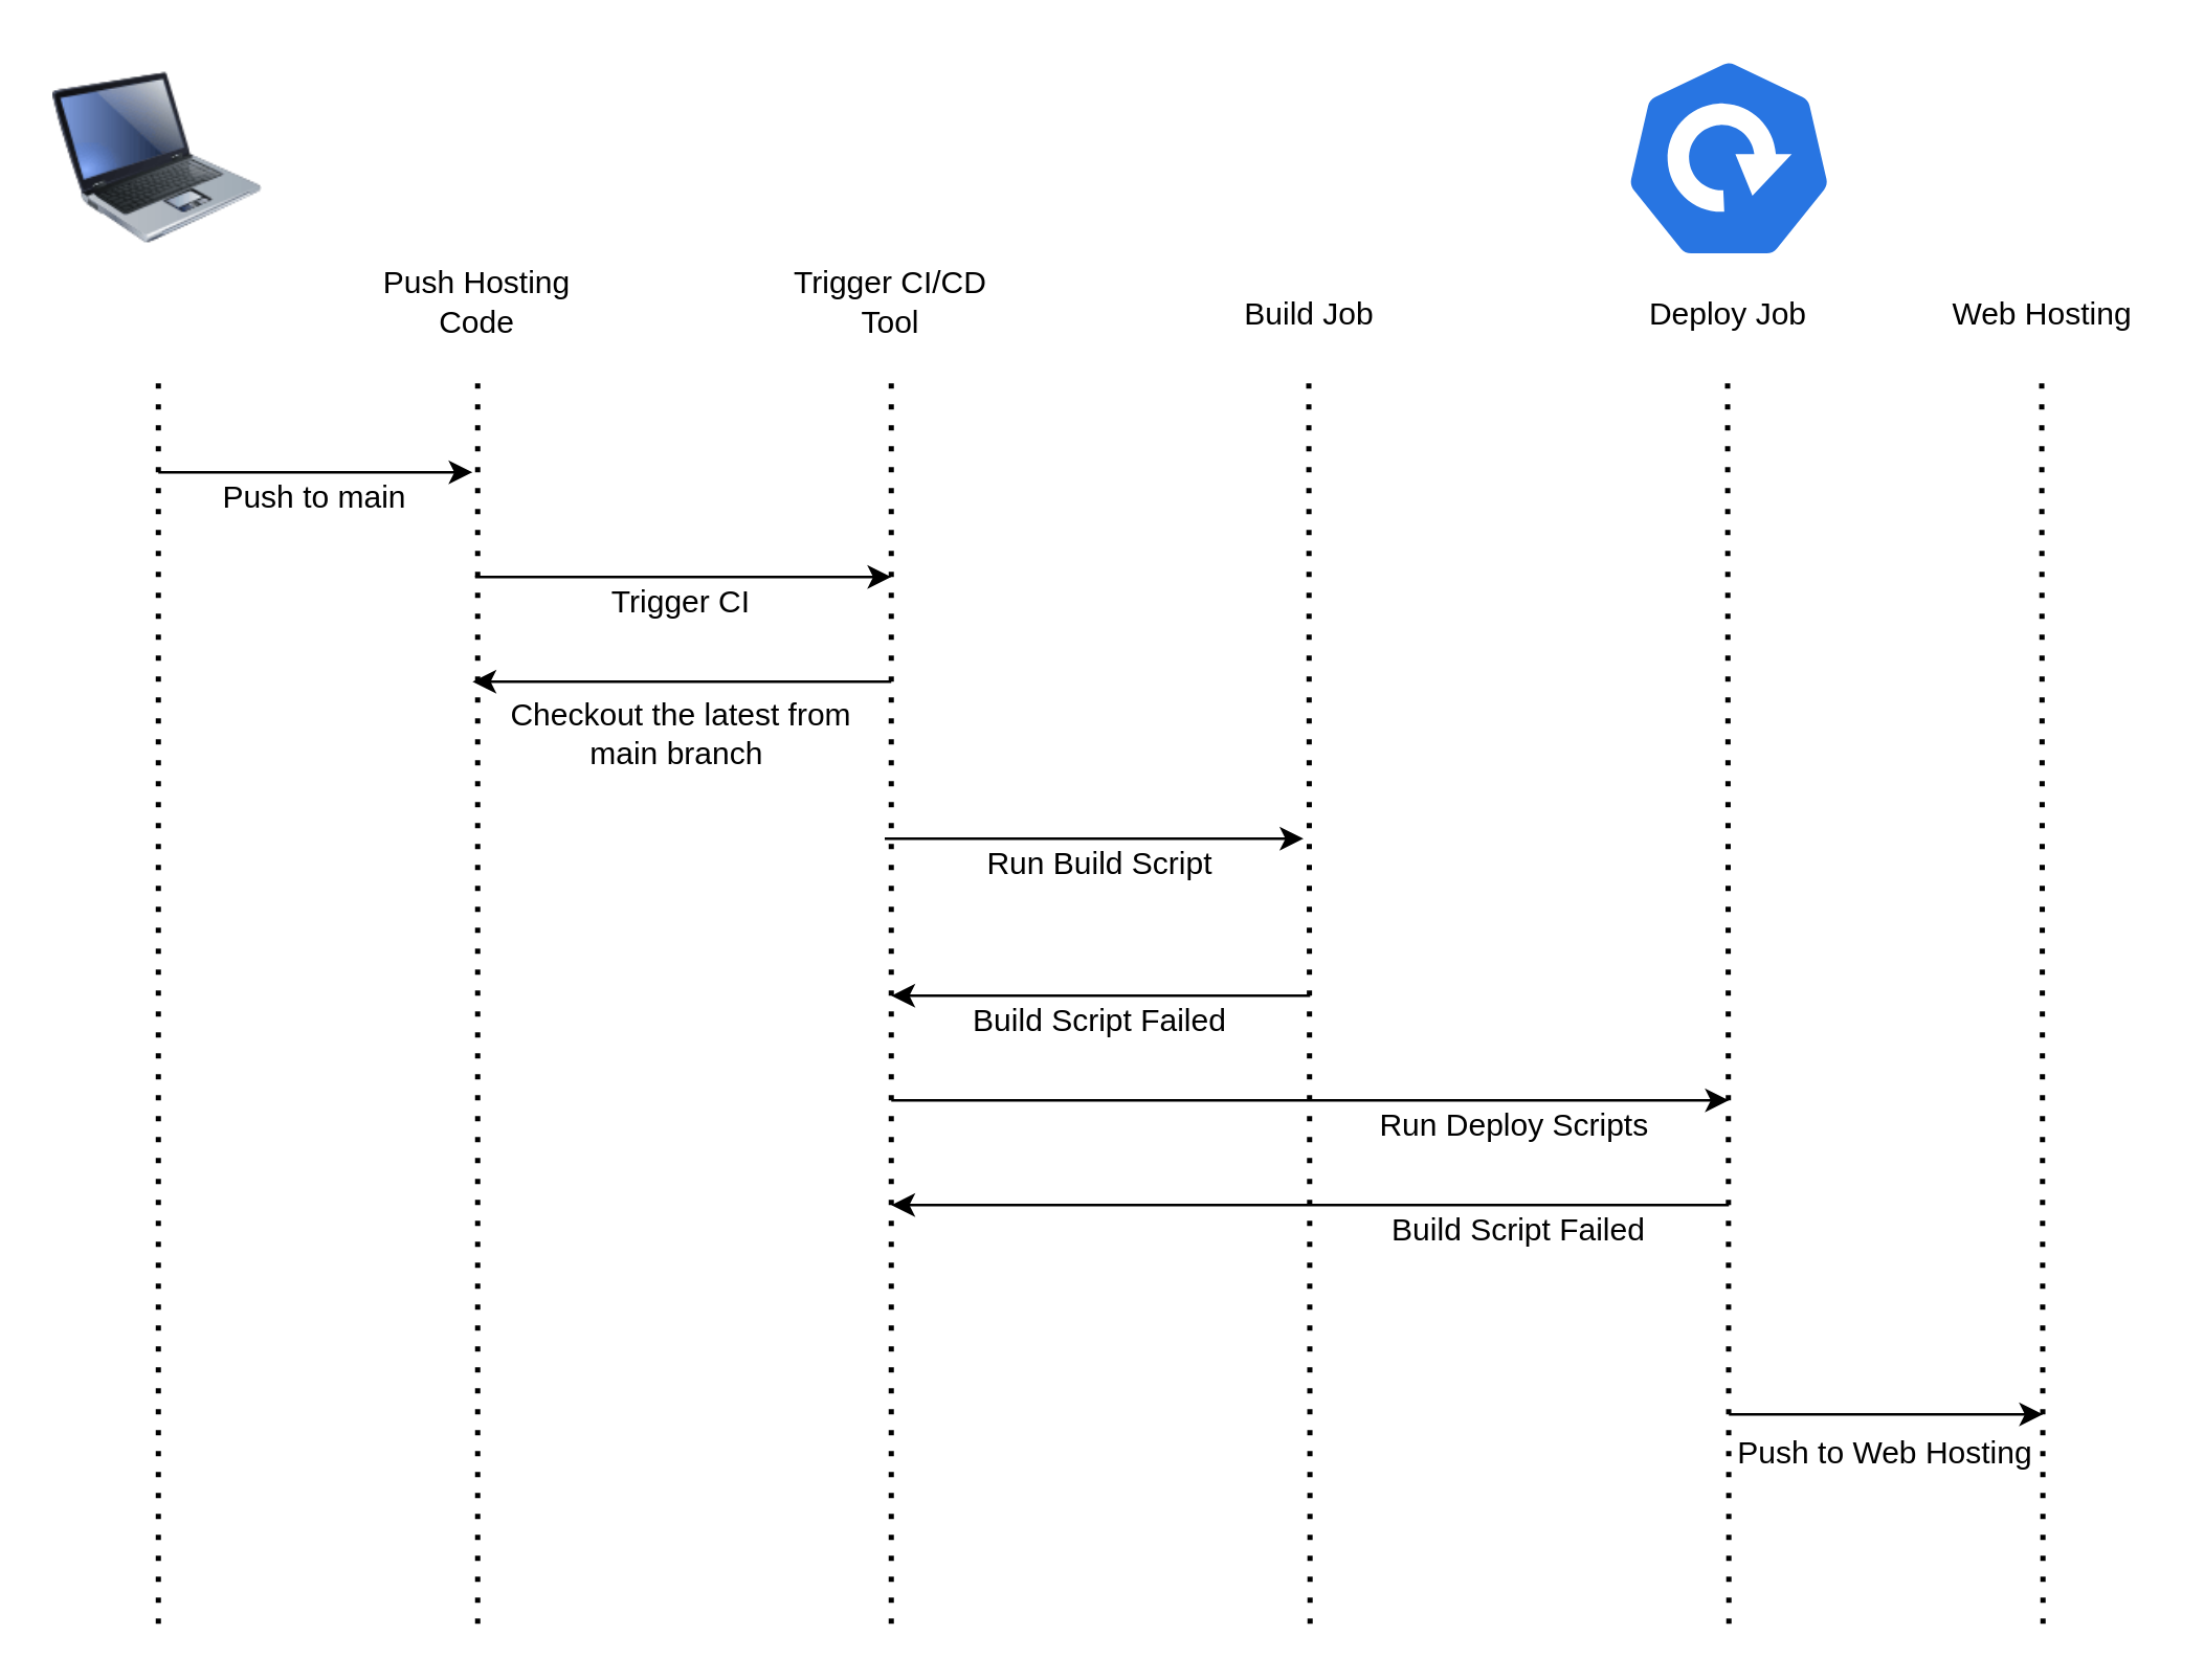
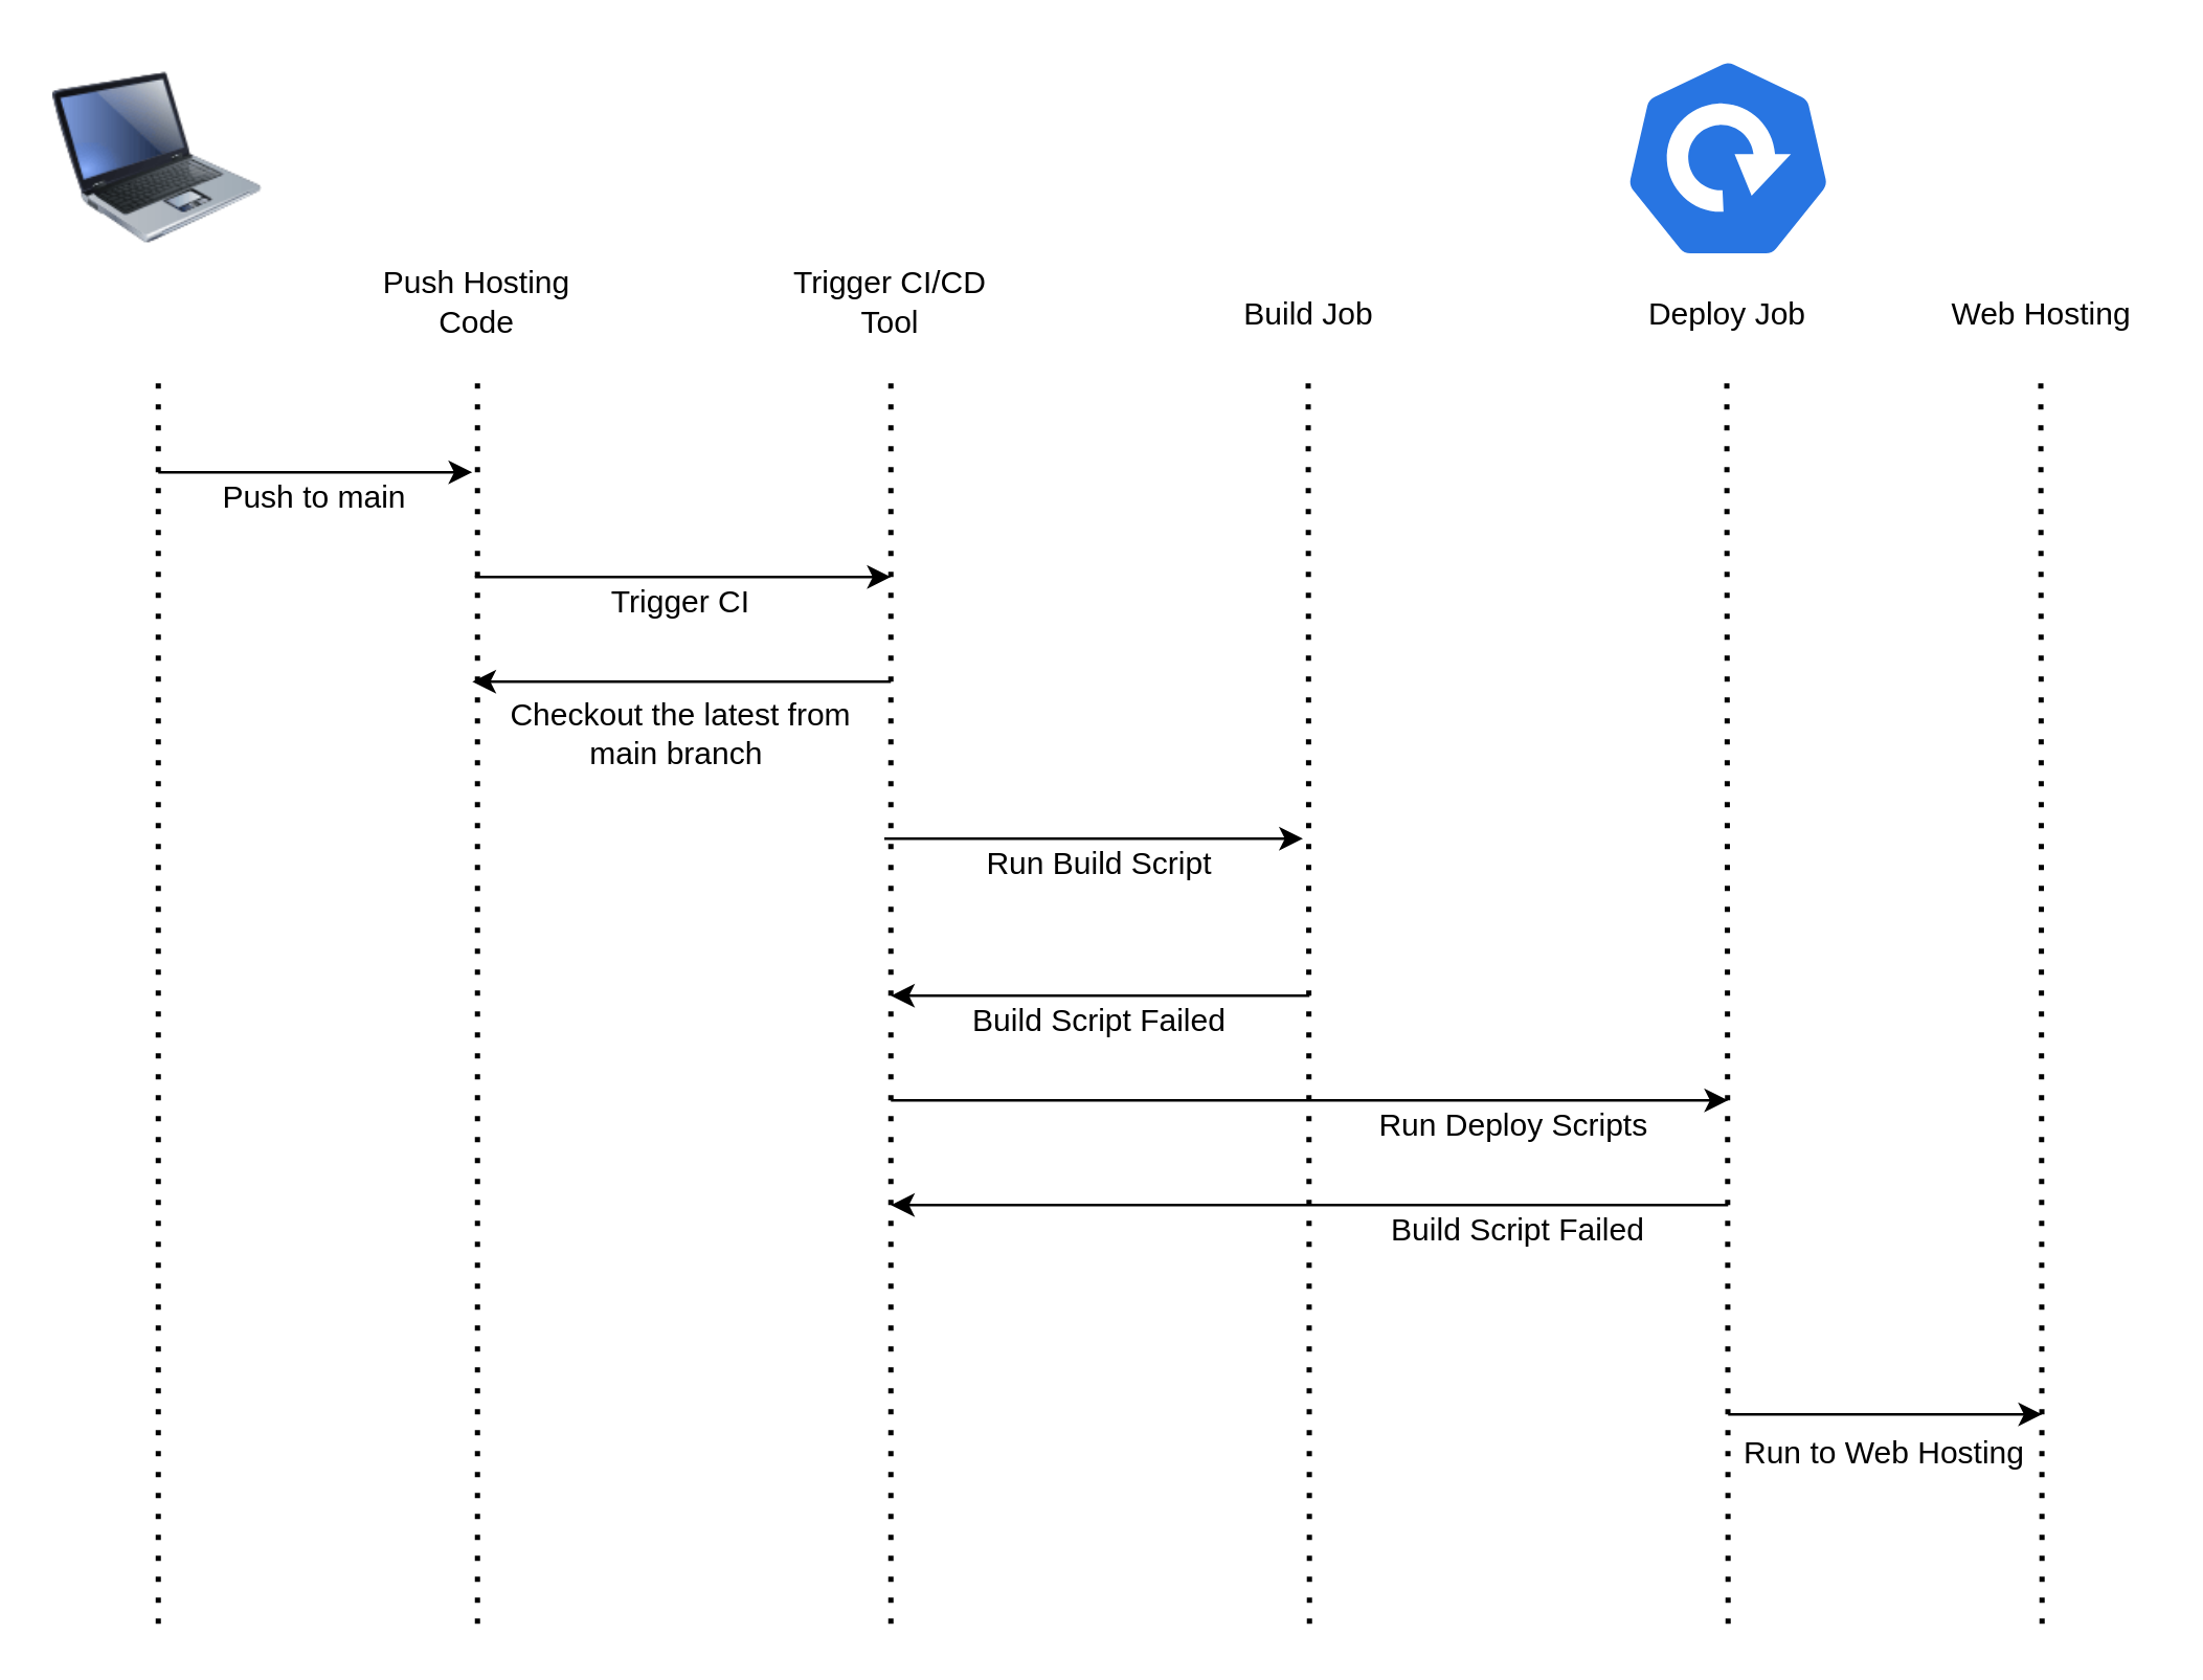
  <mxCell id="0" />
  <mxCell id="1" parent="0" />
  <mxCell id="2" value="" style="shape=image;verticalLabelPosition=bottom;labelBackgroundColor=#ffffff;verticalAlign=top;aspect=fixed;imageAspect=0;image=https://pngimg.com/uploads/github/github_PNG40.png;" vertex="1" parent="1"><mxGeometry x="142" y="20" width="80" height="80" as="geometry" /></mxCell>
  <mxCell id="3" value="Push Hosting Code" style="text;html=1;strokeColor=none;fillColor=none;align=center;verticalAlign=middle;whiteSpace=wrap;rounded=0;" vertex="1" parent="1"><mxGeometry x="142" y="100" width="80" height="30" as="geometry" /></mxCell>
  <mxCell id="4" value="" style="shape=image;verticalLabelPosition=bottom;labelBackgroundColor=#ffffff;verticalAlign=top;aspect=fixed;imageAspect=0;image=https://cdn.freebiesupply.com/logos/large/2x/circleci-logo-black-and-white.png;" vertex="1" parent="1"><mxGeometry x="301" y="20" width="79.08" height="80" as="geometry" /></mxCell>
  <mxCell id="5" value="Trigger CI/CD Tool" style="text;html=1;strokeColor=none;fillColor=none;align=center;verticalAlign=middle;whiteSpace=wrap;rounded=0;" vertex="1" parent="1"><mxGeometry x="300.08" y="100" width="80" height="30" as="geometry" /></mxCell>
  <mxCell id="6" value="" style="endArrow=none;dashed=1;html=1;dashPattern=1 3;strokeWidth=2;rounded=0;" edge="1" parent="1"><mxGeometry width="50" height="50" relative="1" as="geometry"><mxPoint x="182" y="620" as="sourcePoint" /><mxPoint x="182" y="140" as="targetPoint" /><Array as="points" /></mxGeometry></mxCell>
  <mxCell id="7" value="" style="endArrow=none;dashed=1;html=1;dashPattern=1 3;strokeWidth=2;rounded=0;" edge="1" parent="1"><mxGeometry width="50" height="50" relative="1" as="geometry"><mxPoint x="340" y="620" as="sourcePoint" /><mxPoint x="340" y="140" as="targetPoint" /><Array as="points" /></mxGeometry></mxCell>
  <mxCell id="8" value="" style="endArrow=none;dashed=1;html=1;dashPattern=1 3;strokeWidth=2;rounded=0;" edge="1" parent="1"><mxGeometry width="50" height="50" relative="1" as="geometry"><mxPoint x="60" y="620" as="sourcePoint" /><mxPoint x="60" y="140" as="targetPoint" /><Array as="points"><mxPoint x="60" y="330" /></Array></mxGeometry></mxCell>
  <mxCell id="9" value="" style="endArrow=classic;html=1;rounded=0;" edge="1" parent="1"><mxGeometry width="50" height="50" relative="1" as="geometry"><mxPoint x="60" y="180" as="sourcePoint" /><mxPoint x="180" y="180" as="targetPoint" /></mxGeometry></mxCell>
  <mxCell id="10" value="Push to main" style="text;html=1;strokeColor=none;fillColor=none;align=center;verticalAlign=middle;whiteSpace=wrap;rounded=0;" vertex="1" parent="1"><mxGeometry x="60" y="180" width="120" height="20" as="geometry" /></mxCell>
  <mxCell id="11" value="" style="endArrow=classic;html=1;rounded=0;" edge="1" parent="1"><mxGeometry width="50" height="50" relative="1" as="geometry"><mxPoint x="181" y="220" as="sourcePoint" /><mxPoint x="340" y="220" as="targetPoint" /></mxGeometry></mxCell>
  <mxCell id="12" value="Trigger CI" style="text;html=1;strokeColor=none;fillColor=none;align=center;verticalAlign=middle;whiteSpace=wrap;rounded=0;" vertex="1" parent="1"><mxGeometry x="180" y="220" width="160" height="20" as="geometry" /></mxCell>
  <mxCell id="13" value="" style="endArrow=classic;html=1;rounded=0;" edge="1" parent="1"><mxGeometry width="50" height="50" relative="1" as="geometry"><mxPoint x="340" y="260" as="sourcePoint" /><mxPoint x="180" y="260" as="targetPoint" /></mxGeometry></mxCell>
  <mxCell id="14" value="Checkout the latest from main branch&amp;nbsp;" style="text;html=1;strokeColor=none;fillColor=none;align=center;verticalAlign=middle;whiteSpace=wrap;rounded=0;" vertex="1" parent="1"><mxGeometry x="180" y="260" width="160" height="40" as="geometry" /></mxCell>
  <mxCell id="15" value="" style="image;html=1;image=img/lib/clip_art/computers/Laptop_128x128.png" vertex="1" parent="1"><mxGeometry x="20" y="20" width="80" height="80" as="geometry" /></mxCell>
  <mxCell id="16" value="" style="shape=image;html=1;verticalAlign=top;verticalLabelPosition=bottom;labelBackgroundColor=#ffffff;imageAspect=0;aspect=fixed;image=https://cdn4.iconfinder.com/data/icons/office-time/512/19-128.png" vertex="1" parent="1"><mxGeometry x="460" y="20" width="80" height="80" as="geometry" /></mxCell>
  <mxCell id="17" value="Build Job" style="text;html=1;strokeColor=none;fillColor=none;align=center;verticalAlign=middle;whiteSpace=wrap;rounded=0;" vertex="1" parent="1"><mxGeometry x="460" y="100" width="80" height="40" as="geometry" /></mxCell>
  <mxCell id="18" value="Deploy Job" style="text;html=1;strokeColor=none;fillColor=none;align=center;verticalAlign=middle;whiteSpace=wrap;rounded=0;" vertex="1" parent="1"><mxGeometry x="620" y="100" width="80" height="40" as="geometry" /></mxCell>
  <mxCell id="19" value="" style="sketch=0;html=1;dashed=0;whitespace=wrap;fillColor=#2875E2;strokeColor=#ffffff;points=[[0.005,0.63,0],[0.1,0.2,0],[0.9,0.2,0],[0.5,0,0],[0.995,0.63,0],[0.72,0.99,0],[0.5,1,0],[0.28,0.99,0]];shape=mxgraph.kubernetes.icon;prIcon=deploy" vertex="1" parent="1"><mxGeometry x="620" y="20" width="80" height="80" as="geometry" /></mxCell>
  <mxCell id="20" value="" style="endArrow=none;dashed=1;html=1;dashPattern=1 3;strokeWidth=2;rounded=0;" edge="1" parent="1"><mxGeometry width="50" height="50" relative="1" as="geometry"><mxPoint x="500" y="620" as="sourcePoint" /><mxPoint x="499.5" y="140" as="targetPoint" /><Array as="points" /></mxGeometry></mxCell>
  <mxCell id="21" value="" style="endArrow=none;dashed=1;html=1;dashPattern=1 3;strokeWidth=2;rounded=0;" edge="1" parent="1"><mxGeometry width="50" height="50" relative="1" as="geometry"><mxPoint x="660" y="620" as="sourcePoint" /><mxPoint x="659.5" y="140" as="targetPoint" /><Array as="points" /></mxGeometry></mxCell>
  <mxCell id="22" value="Run Build Script" style="text;html=1;strokeColor=none;fillColor=none;align=center;verticalAlign=middle;whiteSpace=wrap;rounded=0;" vertex="1" parent="1"><mxGeometry x="340" y="320" width="160" height="20" as="geometry" /></mxCell>
  <mxCell id="23" value="" style="endArrow=classic;html=1;rounded=0;" edge="1" parent="1"><mxGeometry width="50" height="50" relative="1" as="geometry"><mxPoint x="337.5" y="320" as="sourcePoint" /><mxPoint x="497.5" y="320" as="targetPoint" /></mxGeometry></mxCell>
  <mxCell id="24" value="" style="endArrow=classic;html=1;rounded=0;" edge="1" parent="1"><mxGeometry width="50" height="50" relative="1" as="geometry"><mxPoint x="340" y="420" as="sourcePoint" /><mxPoint x="660" y="420" as="targetPoint" /></mxGeometry></mxCell>
  <mxCell id="25" value="Run Deploy Scripts&amp;nbsp;" style="text;html=1;strokeColor=none;fillColor=none;align=center;verticalAlign=middle;whiteSpace=wrap;rounded=0;" vertex="1" parent="1"><mxGeometry x="500" y="420" width="160" height="20" as="geometry" /></mxCell>
  <mxCell id="26" value="" style="endArrow=classic;html=1;rounded=0;" edge="1" parent="1"><mxGeometry width="50" height="50" relative="1" as="geometry"><mxPoint x="500" y="380" as="sourcePoint" /><mxPoint x="340" y="380" as="targetPoint" /></mxGeometry></mxCell>
  <mxCell id="27" value="Build Script Failed" style="text;html=1;strokeColor=none;fillColor=none;align=center;verticalAlign=middle;whiteSpace=wrap;rounded=0;" vertex="1" parent="1"><mxGeometry x="340" y="380" width="160" height="20" as="geometry" /></mxCell>
  <mxCell id="28" value="Build Script Failed" style="text;html=1;strokeColor=none;fillColor=none;align=center;verticalAlign=middle;whiteSpace=wrap;rounded=0;" vertex="1" parent="1"><mxGeometry x="500" y="460" width="160" height="20" as="geometry" /></mxCell>
  <mxCell id="29" value="" style="endArrow=classic;html=1;rounded=0;" edge="1" parent="1"><mxGeometry width="50" height="50" relative="1" as="geometry"><mxPoint x="660" y="460" as="sourcePoint" /><mxPoint x="340" y="460" as="targetPoint" /></mxGeometry></mxCell>
  <mxCell id="30" value="" style="shape=image;html=1;verticalAlign=top;verticalLabelPosition=bottom;labelBackgroundColor=#ffffff;imageAspect=0;aspect=fixed;image=https://cdn4.iconfinder.com/data/icons/ionicons/512/icon-ios7-world-outline-128.png" vertex="1" parent="1"><mxGeometry x="740" y="20" width="80" height="80" as="geometry" /></mxCell>
  <mxCell id="31" value="" style="endArrow=none;dashed=1;html=1;dashPattern=1 3;strokeWidth=2;rounded=0;" edge="1" parent="1"><mxGeometry width="50" height="50" relative="1" as="geometry"><mxPoint x="780" y="620" as="sourcePoint" /><mxPoint x="779.5" y="140" as="targetPoint" /><Array as="points" /></mxGeometry></mxCell>
- <mxCell id="32" value="Push to Web Hosting" style="text;html=1;strokeColor=none;fillColor=none;align=center;verticalAlign=middle;whiteSpace=wrap;rounded=0;" vertex="1" parent="1"><mxGeometry x="660" y="540" width="120" height="30" as="geometry" /></mxCell>
+ <mxCell id="32" value="Run to Web Hosting" style="text;html=1;strokeColor=none;fillColor=none;align=center;verticalAlign=middle;whiteSpace=wrap;rounded=0;" vertex="1" parent="1"><mxGeometry x="660" y="540" width="120" height="30" as="geometry" /></mxCell>
  <mxCell id="33" value="" style="endArrow=classic;html=1;rounded=0;entryX=1;entryY=0;entryDx=0;entryDy=0;" edge="1" parent="1" target="32"><mxGeometry width="50" height="50" relative="1" as="geometry"><mxPoint x="660" y="540" as="sourcePoint" /><mxPoint x="750" y="540" as="targetPoint" /></mxGeometry></mxCell>
  <mxCell id="34" value="Web Hosting" style="text;html=1;strokeColor=none;fillColor=none;align=center;verticalAlign=middle;whiteSpace=wrap;rounded=0;" vertex="1" parent="1"><mxGeometry x="740" y="100" width="80" height="40" as="geometry" /></mxCell>
